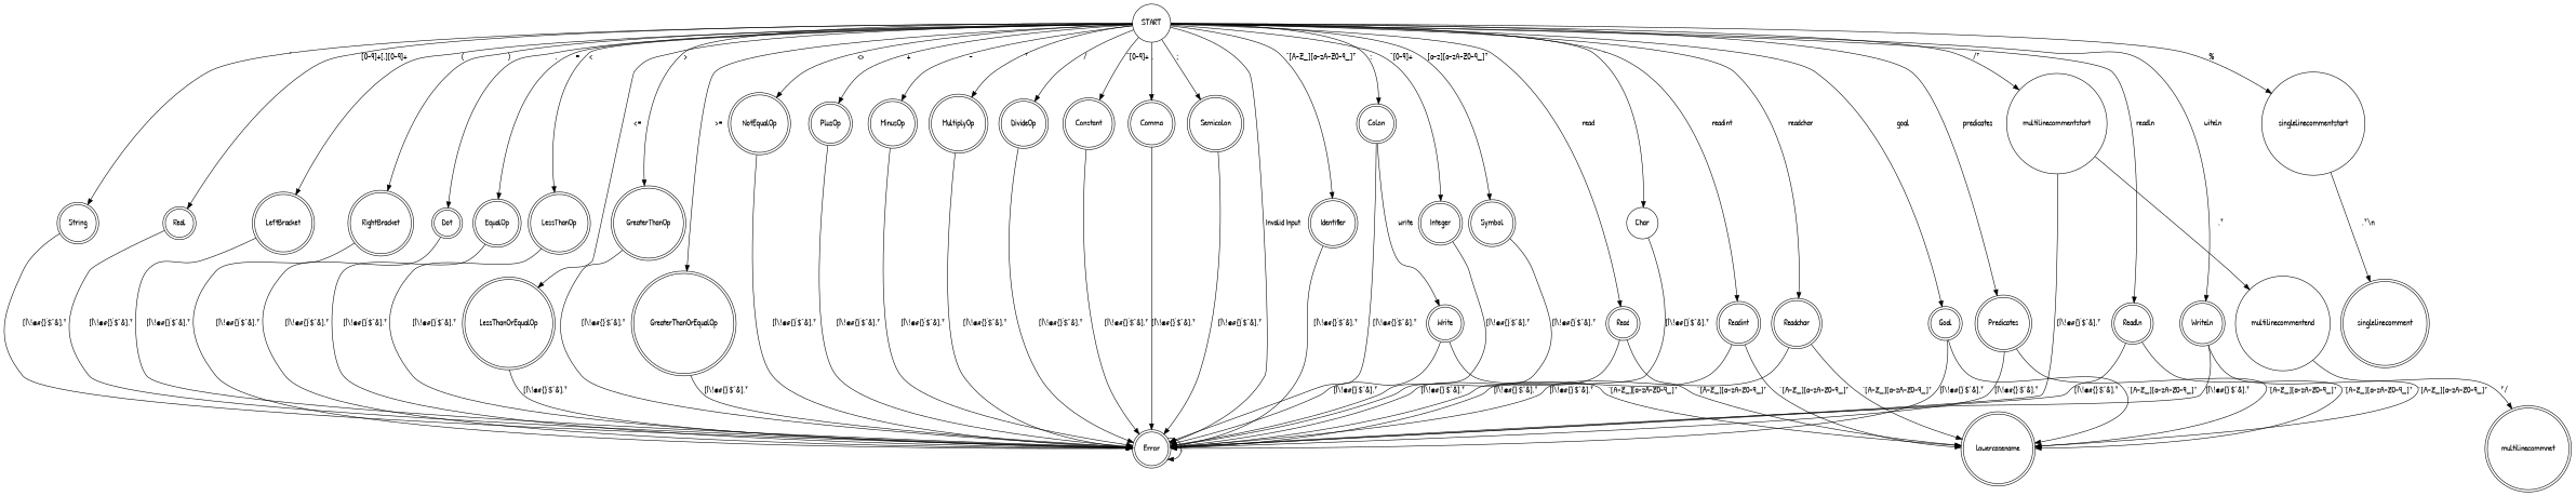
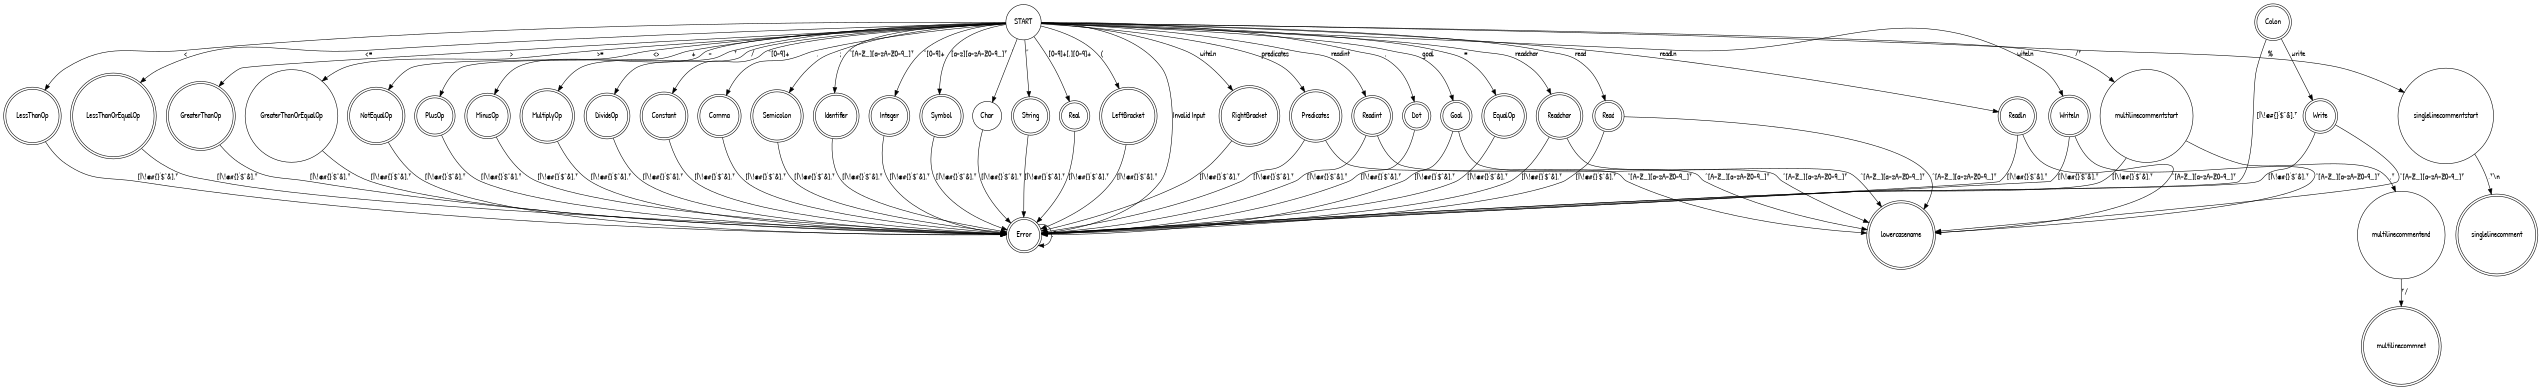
  digraph {
    fontname="Patrick Hand"
    node [fontname="Patrick Hand" shape=doublecircle]
    edge [fontname="Patrick Hand"]
    Error
    Predicates
    lowercasename
    Goal
    Identifier
    Integer
    Symbol
    Char [shape=circle]
    String
    Real
    LeftBracket
    RightBracket
    Dot
    EqualOp
    LessThanOp
    LessThanOrEqualOp
    GreaterThanOp
-   GreaterThanOrEqualOp
+   GreaterThanOrEqualOp [shape=circle]
    NotEqualOp
    PlusOp
    MinusOp
    MultiplyOp
    DivideOp
    Constant
    Comma
    Semicolon
    Colon
    Write
    Read
    Readint
    Readchar
    Readln
    Writeln
    START [shape=circle]
    multilinecommentstart [shape=circle]
    singlelinecommentstart [shape=circle]
    multilinecommentend [shape=circle]
    singlelinecomment
    multilinecommnet
    Error -> Error [label=".*"]
    Predicates -> Error [label="[|\\!@#{}'$^&].*"]
    Predicates -> lowercasename [label="^[A-Z_][a-zA-Z0-9_]*"]
    Goal -> Error [label="[|\\!@#{}'$^&].*"]
    Goal -> lowercasename [label="^[A-Z_][a-zA-Z0-9_]*"]
    Identifier -> Error [label="[|\\!@#{}'$^&].*"]
    Integer -> Error [label="[|\\!@#{}'$^&].*"]
    Symbol -> Error [label="[|\\!@#{}'$^&].*"]
    Char -> Error [label="[|\\!@#{}'$^&].*"]
    String -> Error [label="[|\\!@#{}'$^&].*"]
    Real -> Error [label="[|\\!@#{}'$^&].*"]
    LeftBracket -> Error [label="[|\\!@#{}'$^&].*"]
    RightBracket -> Error [label="[|\\!@#{}'$^&].*"]
    Dot -> Error [label="[|\\!@#{}'$^&].*"]
    EqualOp -> Error [label="[|\\!@#{}'$^&].*"]
    LessThanOp -> Error [label="[|\\!@#{}'$^&].*"]
    LessThanOrEqualOp -> Error [label="[|\\!@#{}'$^&].*"]
    GreaterThanOp -> Error [label="[|\\!@#{}'$^&].*"]
    GreaterThanOrEqualOp -> Error [label="[|\\!@#{}'$^&].*"]
    NotEqualOp -> Error [label="[|\\!@#{}'$^&].*"]
    PlusOp -> Error [label="[|\\!@#{}'$^&].*"]
    MinusOp -> Error [label="[|\\!@#{}'$^&].*"]
    MultiplyOp -> Error [label="[|\\!@#{}'$^&].*"]
    DivideOp -> Error [label="[|\\!@#{}'$^&].*"]
    Constant -> Error [label="[|\\!@#{}'$^&].*"]
    Comma -> Error [label="[|\\!@#{}'$^&].*"]
    Semicolon -> Error [label="[|\\!@#{}'$^&].*"]
    Colon -> Error [label="[|\\!@#{}'$^&].*"]
    Colon -> Write [label=write]
    Write -> Error [label="[|\\!@#{}'$^&].*"]
    Write -> lowercasename [label="^[A-Z_][a-zA-Z0-9_]*"]
    Read -> Error [label="[|\\!@#{}'$^&].*"]
    Read -> lowercasename [label="^[A-Z_][a-zA-Z0-9_]*"]
    Readint -> Error [label="[|\\!@#{}'$^&].*"]
    Readint -> lowercasename [label="^[A-Z_][a-zA-Z0-9_]*"]
    Readchar -> Error [label="[|\\!@#{}'$^&].*"]
    Readchar -> lowercasename [label="^[A-Z_][a-zA-Z0-9_]*"]
    Readln -> Error [label="[|\\!@#{}'$^&].*"]
    Readln -> lowercasename [label="^[A-Z_][a-zA-Z0-9_]*"]
    Writeln -> Error [label="[|\\!@#{}'$^&].*"]
    Writeln -> lowercasename [label="^[A-Z_][a-zA-Z0-9_]*"]
    START -> Error [label="Invalid Input"]
    START -> Predicates [label=predicates]
    START -> Goal [label=goal]
    START -> Identifier [label="^[A-Z_][a-zA-Z0-9_]*"]
    START -> Integer [label="^[0-9]+"]
    START -> Symbol [label="[a-z][a-zA-Z0-9_]*"]
    START -> Char [label="'"]
    START -> String [label="\""]
    START -> Real [label="[0-9]+[.][0-9]+"]
    START -> LeftBracket [label="("]
-   START -> RightBracket [label=")"]
+   START -> RightBracket [label=witeln]
    START -> Dot [label="."]
    START -> EqualOp [label="="]
    START -> LessThanOp [label="<"]
    START -> LessThanOrEqualOp [label="<="]
    START -> GreaterThanOp [label=">"]
    START -> GreaterThanOrEqualOp [label=">="]
    START -> NotEqualOp [label="<>"]
    START -> PlusOp [label="+"]
    START -> MinusOp [label="-"]
    START -> MultiplyOp [label="*"]
    START -> DivideOp [label="/"]
    START -> Constant [label="^[0-9]+"]
    START -> Comma [label=","]
    START -> Semicolon [label=";"]
-   START -> Colon [label=":"]
    START -> Read [label=read]
    START -> Readint [label=readint]
    START -> Readchar [label=readchar]
    START -> Readln [label=readln]
    START -> Writeln [label=witeln]
    START -> multilinecommentstart [label="/*"]
    START -> singlelinecommentstart [label="%"]
    multilinecommentstart -> Error [label="[|\\!@#{}'$^&].*"]
    multilinecommentstart -> multilinecommentend [label=".*"]
    singlelinecommentstart -> singlelinecomment [label=".*\\n"]
    multilinecommentend -> multilinecommnet [label="*/"]
  }
